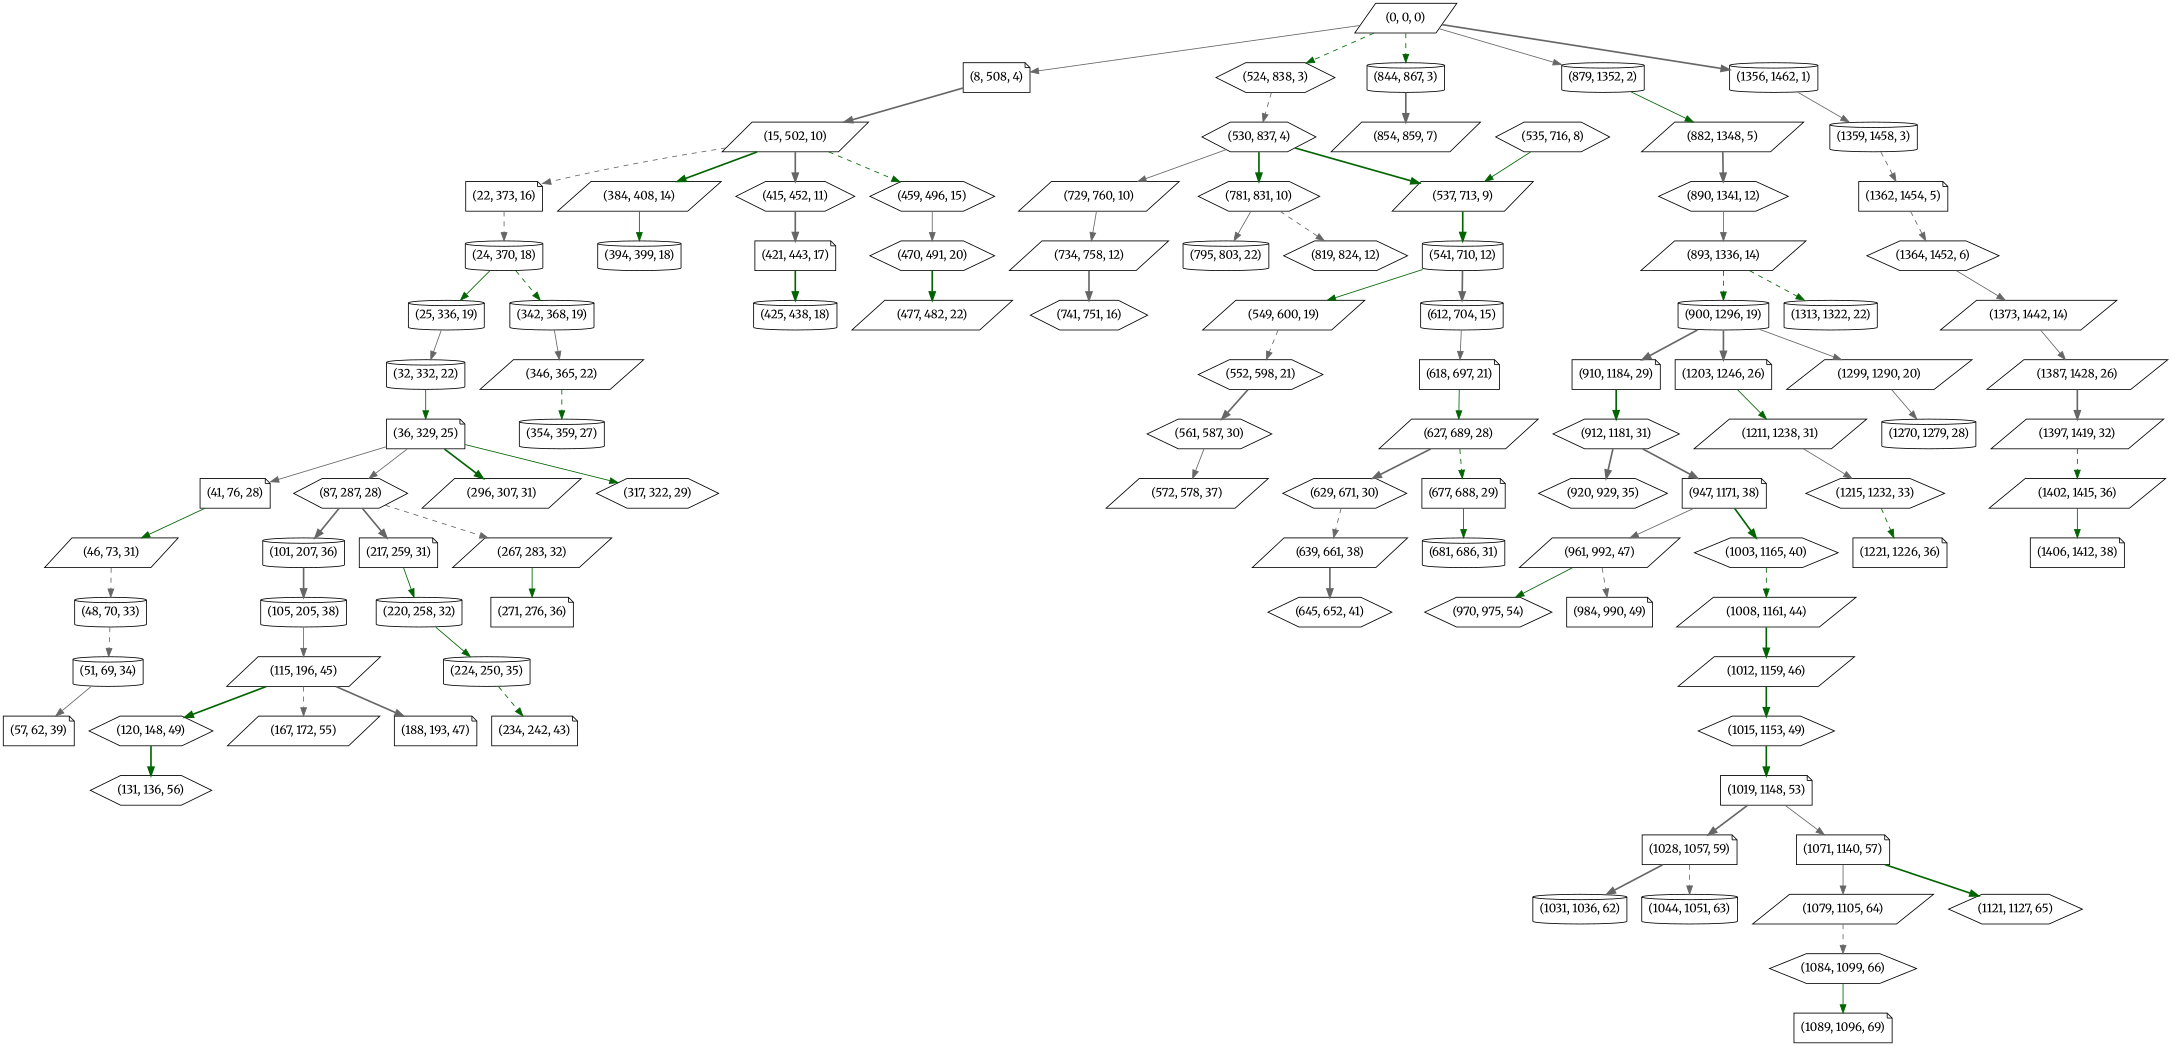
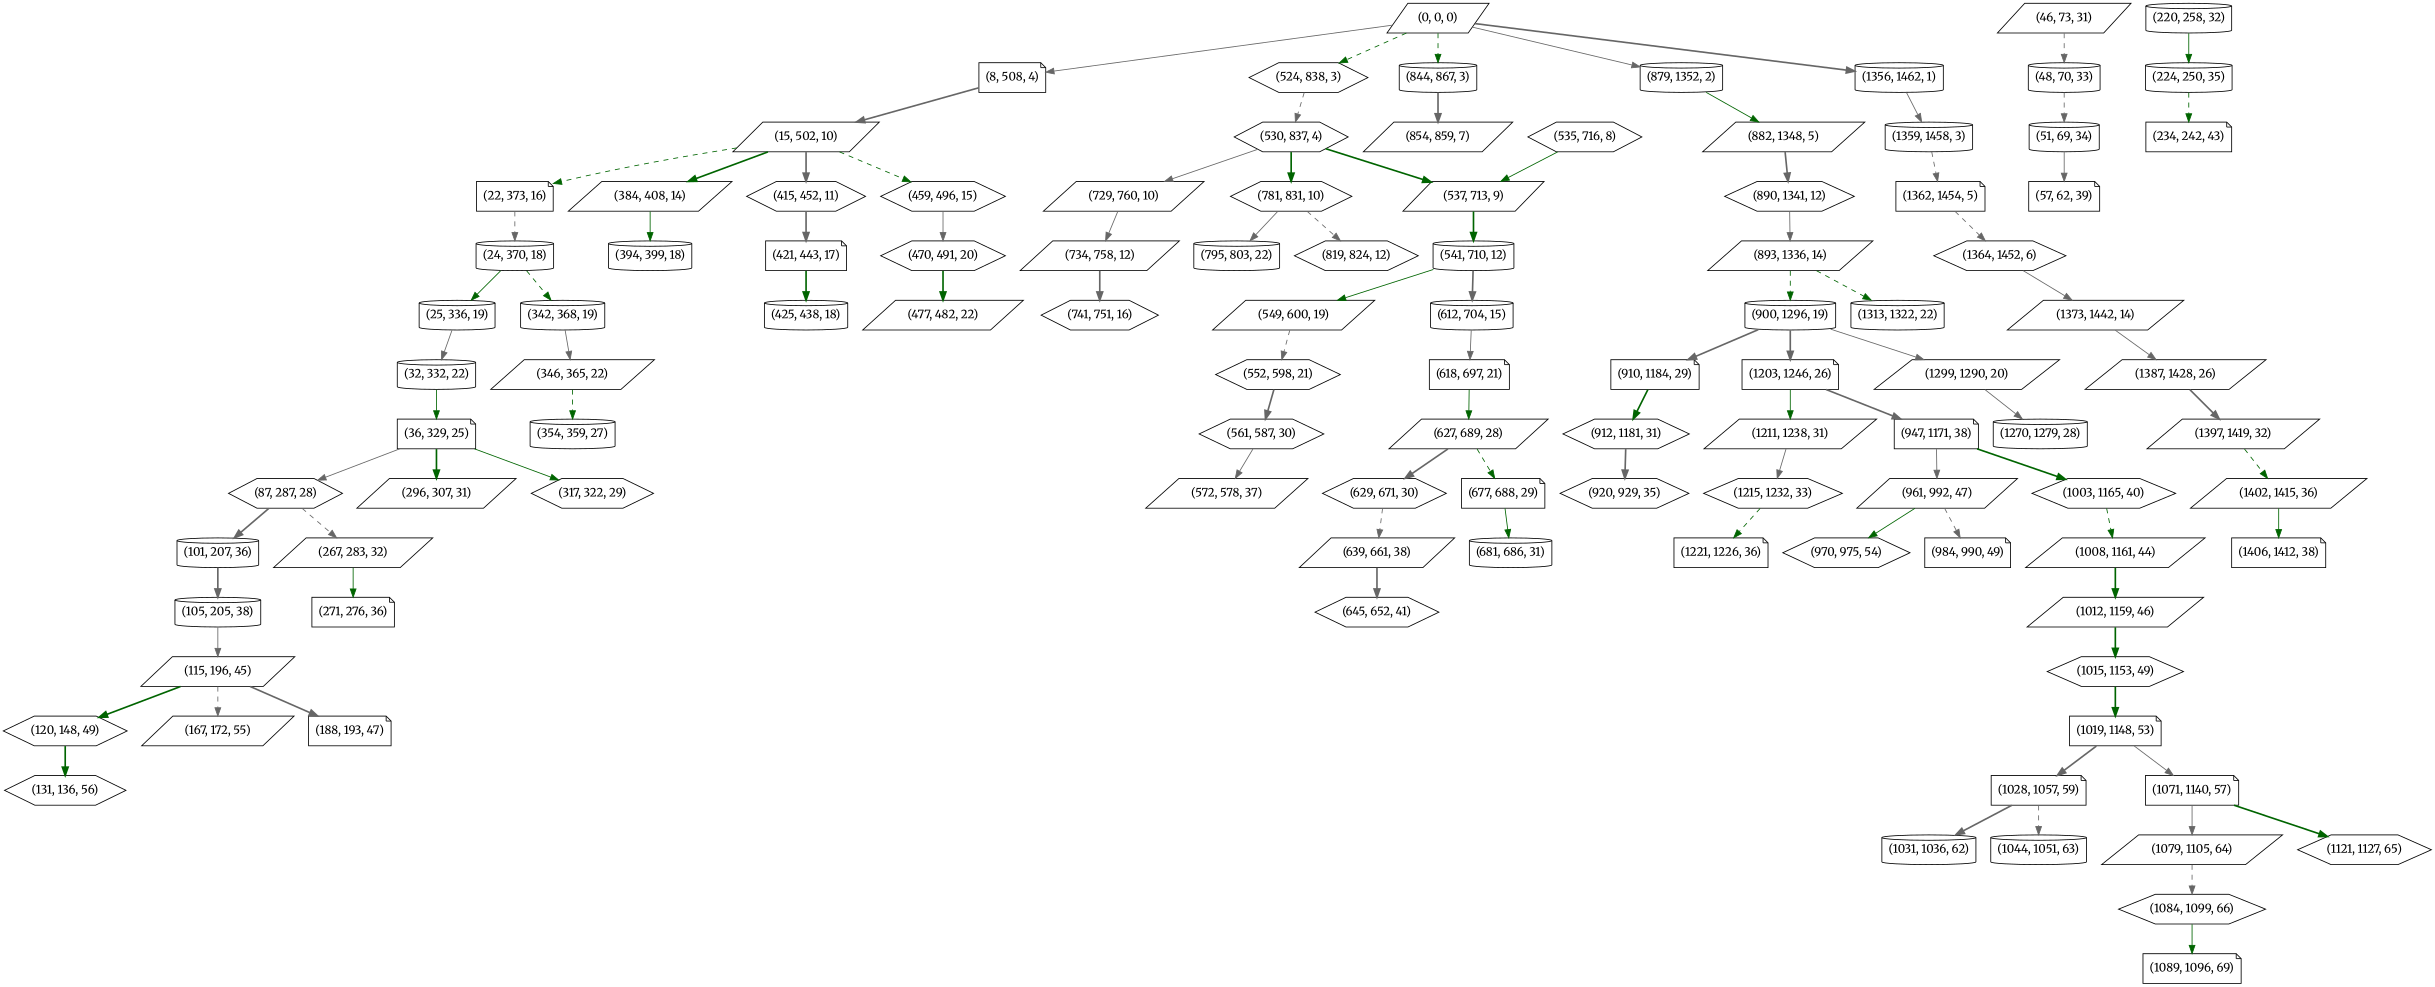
  digraph {
    fontname=Merriweather
    node [fontname=Merriweather shape=parallelogram]
    edge [color=gray40 fontname=Merriweather style=solid]
    "(0, 0, 0)"
    "(8, 508, 4)" [shape=note]
    "(524, 838, 3)" [shape=hexagon]
    "(844, 867, 3)" [shape=cylinder]
    "(879, 1352, 2)" [shape=cylinder]
    "(1356, 1462, 1)" [shape=cylinder]
    "(15, 502, 10)"
    "(530, 837, 4)" [shape=hexagon]
    "(854, 859, 7)"
    "(882, 1348, 5)"
    "(1359, 1458, 3)" [shape=cylinder]
    "(22, 373, 16)" [shape=note]
    "(384, 408, 14)"
    "(415, 452, 11)" [shape=hexagon]
    "(459, 496, 15)" [shape=hexagon]
    "(24, 370, 18)" [shape=cylinder]
    "(394, 399, 18)" [shape=cylinder]
    "(421, 443, 17)" [shape=note]
    "(470, 491, 20)" [shape=hexagon]
    "(25, 336, 19)" [shape=cylinder]
    "(342, 368, 19)" [shape=cylinder]
    "(32, 332, 22)" [shape=cylinder]
    "(346, 365, 22)"
    "(36, 329, 25)" [shape=note]
-   "(41, 76, 28)" [shape=note]
    "(87, 287, 28)" [shape=hexagon]
    "(296, 307, 31)"
    "(317, 322, 29)" [shape=hexagon]
    "(46, 73, 31)"
    "(101, 207, 36)" [shape=cylinder]
-   "(217, 259, 31)" [shape=note]
    "(267, 283, 32)"
    "(48, 70, 33)" [shape=cylinder]
    "(51, 69, 34)" [shape=cylinder]
    "(57, 62, 39)" [shape=note]
    "(105, 205, 38)" [shape=cylinder]
    "(220, 258, 32)" [shape=cylinder]
    "(271, 276, 36)" [shape=note]
    "(115, 196, 45)"
    "(120, 148, 49)" [shape=hexagon]
    "(167, 172, 55)"
    "(188, 193, 47)" [shape=note]
    "(131, 136, 56)" [shape=hexagon]
    "(224, 250, 35)" [shape=cylinder]
    "(234, 242, 43)" [shape=note]
    "(354, 359, 27)" [shape=cylinder]
    "(425, 438, 18)" [shape=cylinder]
    "(477, 482, 22)"
    "(729, 760, 10)"
    "(781, 831, 10)" [shape=hexagon]
    "(537, 713, 9)"
    "(535, 716, 8)" [shape=hexagon]
    "(734, 758, 12)"
    "(795, 803, 22)" [shape=cylinder]
    "(819, 824, 12)" [shape=hexagon]
    "(541, 710, 12)" [shape=cylinder]
    "(549, 600, 19)"
    "(612, 704, 15)" [shape=cylinder]
    "(552, 598, 21)" [shape=hexagon]
    "(618, 697, 21)" [shape=note]
    "(561, 587, 30)" [shape=hexagon]
    "(572, 578, 37)"
    "(627, 689, 28)"
    "(629, 671, 30)" [shape=hexagon]
    "(677, 688, 29)" [shape=note]
    "(639, 661, 38)"
    "(681, 686, 31)" [shape=cylinder]
    "(645, 652, 41)" [shape=hexagon]
    "(741, 751, 16)" [shape=hexagon]
    "(890, 1341, 12)" [shape=hexagon]
    "(893, 1336, 14)"
    "(900, 1296, 19)" [shape=cylinder]
    "(1313, 1322, 22)" [shape=cylinder]
    "(910, 1184, 29)" [shape=note]
    "(1203, 1246, 26)" [shape=note]
    n76 [label="(1299, 1290, 20)"]
    "(912, 1181, 31)" [shape=hexagon]
    "(1211, 1238, 31)"
    "(1270, 1279, 28)" [shape=cylinder]
    "(920, 929, 35)" [shape=hexagon]
    "(947, 1171, 38)" [shape=note]
    "(961, 992, 47)"
    "(1003, 1165, 40)" [shape=hexagon]
    "(970, 975, 54)" [shape=hexagon]
    "(984, 990, 49)" [shape=note]
    "(1008, 1161, 44)"
    "(1012, 1159, 46)"
    "(1015, 1153, 49)" [shape=hexagon]
    "(1019, 1148, 53)" [shape=note]
    "(1028, 1057, 59)" [shape=note]
    "(1071, 1140, 57)" [shape=note]
    "(1031, 1036, 62)" [shape=cylinder]
    "(1044, 1051, 63)" [shape=cylinder]
    "(1079, 1105, 64)"
    "(1121, 1127, 65)" [shape=hexagon]
    "(1084, 1099, 66)" [shape=hexagon]
    "(1089, 1096, 69)" [shape=note]
    "(1215, 1232, 33)" [shape=hexagon]
    "(1221, 1226, 36)" [shape=note]
    "(1362, 1454, 5)" [shape=note]
    "(1364, 1452, 6)" [shape=hexagon]
    "(1373, 1442, 14)"
    "(1387, 1428, 26)"
    "(1397, 1419, 32)"
    "(1402, 1415, 36)"
    "(1406, 1412, 38)" [shape=note]
    "(0, 0, 0)" -> "(8, 508, 4)"
    "(0, 0, 0)" -> "(524, 838, 3)" [color=darkgreen style=dashed]
    "(0, 0, 0)" -> "(844, 867, 3)" [color=darkgreen style=dashed]
    "(0, 0, 0)" -> "(879, 1352, 2)"
    "(0, 0, 0)" -> "(1356, 1462, 1)" [style=bold]
    "(8, 508, 4)" -> "(15, 502, 10)" [style=bold]
    "(524, 838, 3)" -> "(530, 837, 4)" [style=dashed]
    "(844, 867, 3)" -> "(854, 859, 7)" [style=bold]
    "(879, 1352, 2)" -> "(882, 1348, 5)" [color=darkgreen]
    "(1356, 1462, 1)" -> "(1359, 1458, 3)"
-   "(15, 502, 10)" -> "(22, 373, 16)" [style=dashed]
+   "(15, 502, 10)" -> "(22, 373, 16)" [color=darkgreen style=dashed]
    "(15, 502, 10)" -> "(384, 408, 14)" [color=darkgreen style=bold]
    "(15, 502, 10)" -> "(415, 452, 11)" [style=bold]
    "(15, 502, 10)" -> "(459, 496, 15)" [color=darkgreen style=dashed]
    "(530, 837, 4)" -> "(729, 760, 10)"
    "(530, 837, 4)" -> "(781, 831, 10)" [color=darkgreen style=bold]
    "(530, 837, 4)" -> "(537, 713, 9)" [color=darkgreen style=bold]
    "(882, 1348, 5)" -> "(890, 1341, 12)" [style=bold]
    "(1359, 1458, 3)" -> "(1362, 1454, 5)" [style=dashed]
    "(22, 373, 16)" -> "(24, 370, 18)" [style=dashed]
    "(384, 408, 14)" -> "(394, 399, 18)" [color=darkgreen]
    "(415, 452, 11)" -> "(421, 443, 17)" [style=bold]
    "(459, 496, 15)" -> "(470, 491, 20)"
    "(24, 370, 18)" -> "(25, 336, 19)" [color=darkgreen]
    "(24, 370, 18)" -> "(342, 368, 19)" [color=darkgreen style=dashed]
    "(421, 443, 17)" -> "(425, 438, 18)" [color=darkgreen style=bold]
    "(470, 491, 20)" -> "(477, 482, 22)" [color=darkgreen style=bold]
    "(25, 336, 19)" -> "(32, 332, 22)"
    "(342, 368, 19)" -> "(346, 365, 22)"
    "(32, 332, 22)" -> "(36, 329, 25)" [color=darkgreen]
    "(346, 365, 22)" -> "(354, 359, 27)" [color=darkgreen style=dashed]
-   "(36, 329, 25)" -> "(41, 76, 28)"
    "(36, 329, 25)" -> "(87, 287, 28)"
    "(36, 329, 25)" -> "(296, 307, 31)" [color=darkgreen style=bold]
    "(36, 329, 25)" -> "(317, 322, 29)" [color=darkgreen]
-   "(41, 76, 28)" -> "(46, 73, 31)" [color=darkgreen]
    "(87, 287, 28)" -> "(101, 207, 36)" [style=bold]
-   "(87, 287, 28)" -> "(217, 259, 31)" [style=bold]
    "(87, 287, 28)" -> "(267, 283, 32)" [style=dashed]
    "(46, 73, 31)" -> "(48, 70, 33)" [style=dashed]
    "(101, 207, 36)" -> "(105, 205, 38)" [style=bold]
-   "(217, 259, 31)" -> "(220, 258, 32)" [color=darkgreen]
    "(267, 283, 32)" -> "(271, 276, 36)" [color=darkgreen]
    "(48, 70, 33)" -> "(51, 69, 34)" [style=dashed]
    "(51, 69, 34)" -> "(57, 62, 39)"
    "(105, 205, 38)" -> "(115, 196, 45)"
    "(220, 258, 32)" -> "(224, 250, 35)" [color=darkgreen]
    "(115, 196, 45)" -> "(120, 148, 49)" [color=darkgreen style=bold]
    "(115, 196, 45)" -> "(167, 172, 55)" [style=dashed]
    "(115, 196, 45)" -> "(188, 193, 47)" [style=bold]
    "(120, 148, 49)" -> "(131, 136, 56)" [color=darkgreen style=bold]
    "(224, 250, 35)" -> "(234, 242, 43)" [color=darkgreen style=dashed]
    "(729, 760, 10)" -> "(734, 758, 12)"
    "(781, 831, 10)" -> "(795, 803, 22)"
    "(781, 831, 10)" -> "(819, 824, 12)" [style=dashed]
    "(537, 713, 9)" -> "(541, 710, 12)" [color=darkgreen style=bold]
    "(535, 716, 8)" -> "(537, 713, 9)" [color=darkgreen]
    "(734, 758, 12)" -> "(741, 751, 16)" [style=bold]
    "(541, 710, 12)" -> "(549, 600, 19)" [color=darkgreen]
    "(541, 710, 12)" -> "(612, 704, 15)" [style=bold]
    "(549, 600, 19)" -> "(552, 598, 21)" [style=dashed]
    "(612, 704, 15)" -> "(618, 697, 21)"
    "(552, 598, 21)" -> "(561, 587, 30)" [style=bold]
    "(618, 697, 21)" -> "(627, 689, 28)" [color=darkgreen]
    "(561, 587, 30)" -> "(572, 578, 37)"
    "(627, 689, 28)" -> "(629, 671, 30)" [style=bold]
    "(627, 689, 28)" -> "(677, 688, 29)" [color=darkgreen style=dashed]
    "(629, 671, 30)" -> "(639, 661, 38)" [style=dashed]
    "(677, 688, 29)" -> "(681, 686, 31)" [color=darkgreen]
    "(639, 661, 38)" -> "(645, 652, 41)" [style=bold]
    "(890, 1341, 12)" -> "(893, 1336, 14)"
    "(893, 1336, 14)" -> "(900, 1296, 19)" [color=darkgreen style=dashed]
    "(893, 1336, 14)" -> "(1313, 1322, 22)" [color=darkgreen style=dashed]
    "(900, 1296, 19)" -> "(910, 1184, 29)" [style=bold]
    "(900, 1296, 19)" -> "(1203, 1246, 26)" [style=bold]
    "(900, 1296, 19)" -> n76
    "(910, 1184, 29)" -> "(912, 1181, 31)" [color=darkgreen style=bold]
    "(1203, 1246, 26)" -> "(1211, 1238, 31)" [color=darkgreen]
    n76 -> "(1270, 1279, 28)"
    "(912, 1181, 31)" -> "(920, 929, 35)" [style=bold]
-   "(912, 1181, 31)" -> "(947, 1171, 38)" [style=bold]
+   "(1203, 1246, 26)" -> "(947, 1171, 38)" [style=bold]
    "(1211, 1238, 31)" -> "(1215, 1232, 33)"
    "(947, 1171, 38)" -> "(961, 992, 47)"
    "(947, 1171, 38)" -> "(1003, 1165, 40)" [color=darkgreen style=bold]
    "(961, 992, 47)" -> "(970, 975, 54)" [color=darkgreen]
    "(961, 992, 47)" -> "(984, 990, 49)" [style=dashed]
    "(1003, 1165, 40)" -> "(1008, 1161, 44)" [color=darkgreen style=dashed]
    "(1008, 1161, 44)" -> "(1012, 1159, 46)" [color=darkgreen style=bold]
    "(1012, 1159, 46)" -> "(1015, 1153, 49)" [color=darkgreen style=bold]
    "(1015, 1153, 49)" -> "(1019, 1148, 53)" [color=darkgreen style=bold]
    "(1019, 1148, 53)" -> "(1028, 1057, 59)" [style=bold]
    "(1019, 1148, 53)" -> "(1071, 1140, 57)"
    "(1028, 1057, 59)" -> "(1031, 1036, 62)" [style=bold]
    "(1028, 1057, 59)" -> "(1044, 1051, 63)" [style=dashed]
    "(1071, 1140, 57)" -> "(1079, 1105, 64)"
    "(1071, 1140, 57)" -> "(1121, 1127, 65)" [color=darkgreen style=bold]
    "(1079, 1105, 64)" -> "(1084, 1099, 66)" [style=dashed]
    "(1084, 1099, 66)" -> "(1089, 1096, 69)" [color=darkgreen]
    "(1215, 1232, 33)" -> "(1221, 1226, 36)" [color=darkgreen style=dashed]
    "(1362, 1454, 5)" -> "(1364, 1452, 6)" [style=dashed]
    "(1364, 1452, 6)" -> "(1373, 1442, 14)"
    "(1373, 1442, 14)" -> "(1387, 1428, 26)"
    "(1387, 1428, 26)" -> "(1397, 1419, 32)" [style=bold]
    "(1397, 1419, 32)" -> "(1402, 1415, 36)" [color=darkgreen style=dashed]
    "(1402, 1415, 36)" -> "(1406, 1412, 38)" [color=darkgreen]
  }
